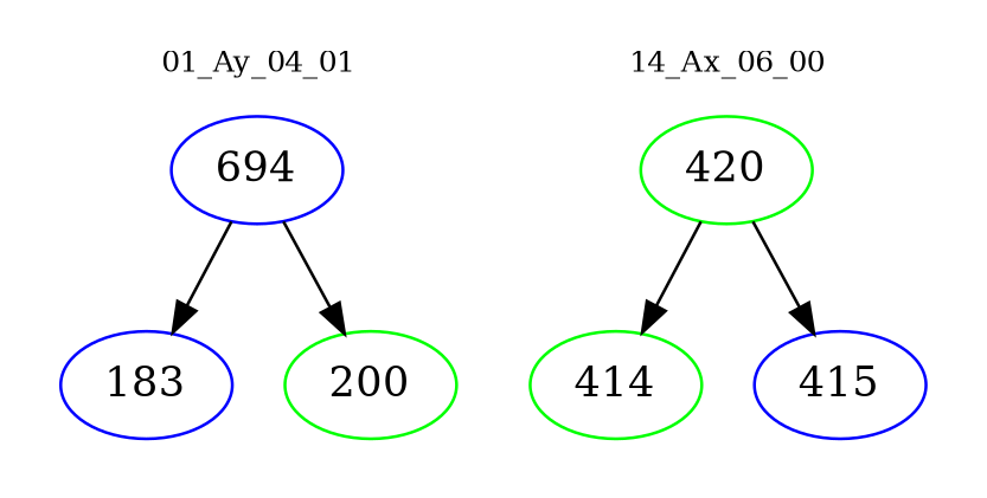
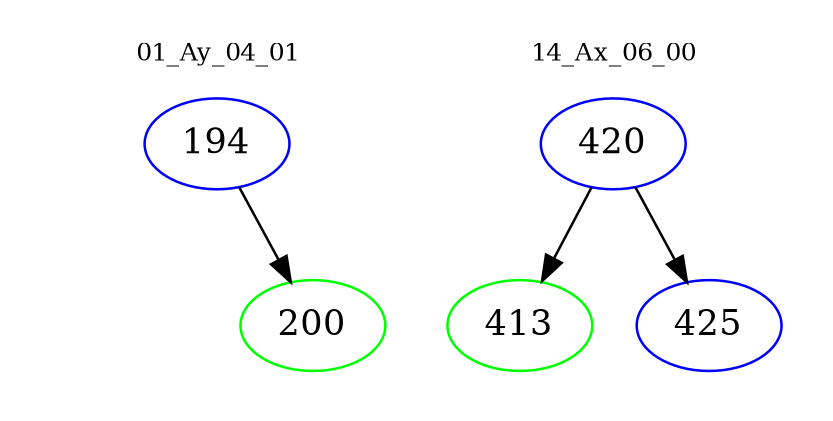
  digraph {
    node [color=blue]
    edge [color=black]
-   n1 [label=694]
-   n2 [label=183]
+   n1 [label=194]
    n3 [color=green label=200]
-   n4 [color=green label=420]
-   n5 [color=green label=414]
-   n6 [label=415]
+   n4 [label=420]
+   n5 [color=green label=413]
+   n6 [label=425]
    subgraph cluster_1 {
      color=white
      fontsize=10
      label="01_Ay_04_01"
      n1
-     n2
      n3
    }
    subgraph cluster_2 {
      color=white
      fontsize=10
      label="14_Ax_06_00"
      n4
      n5
      n6
    }
-   n1 -> n2
    n1 -> n3
    n4 -> n5
    n4 -> n6
  }
